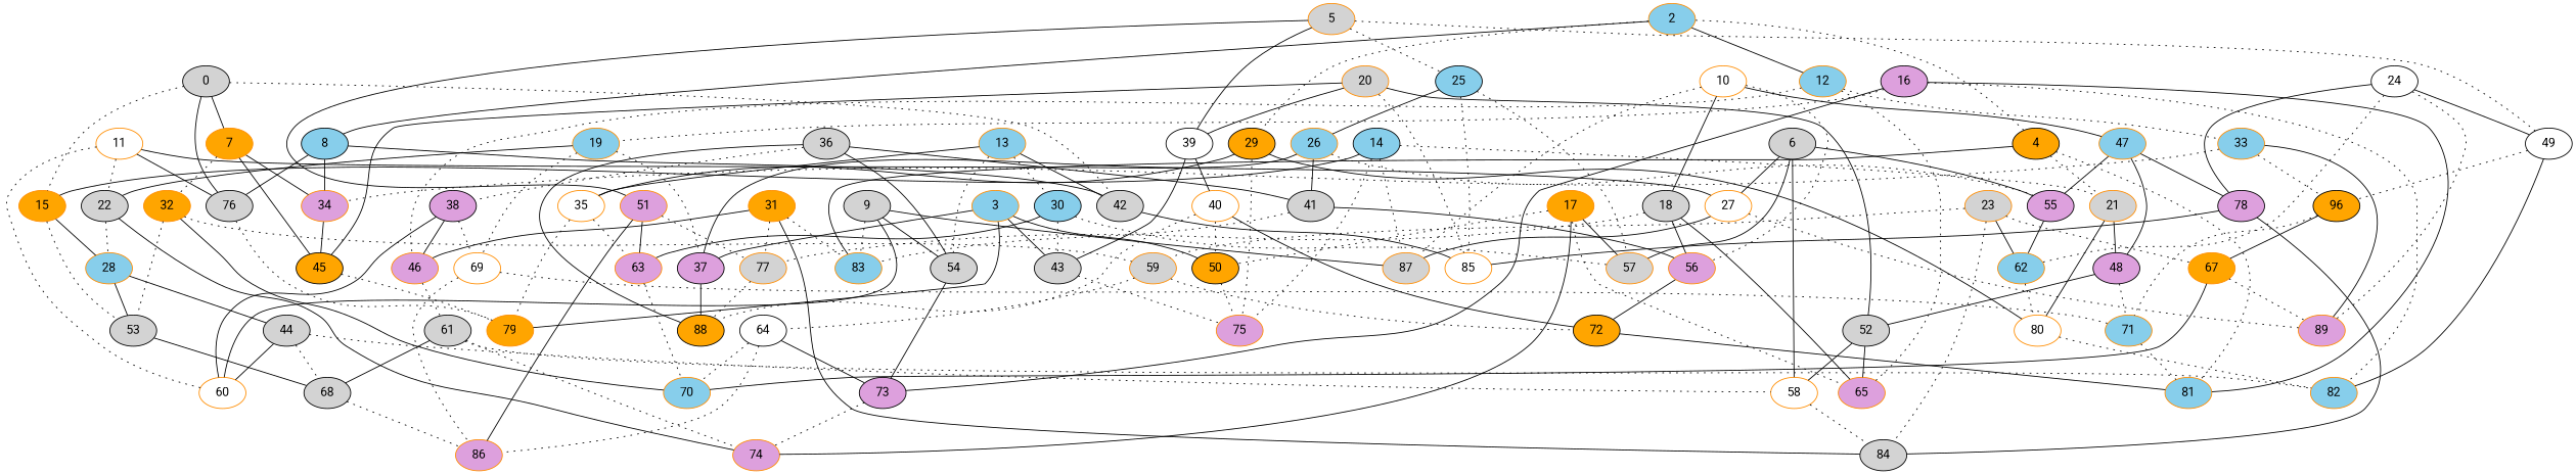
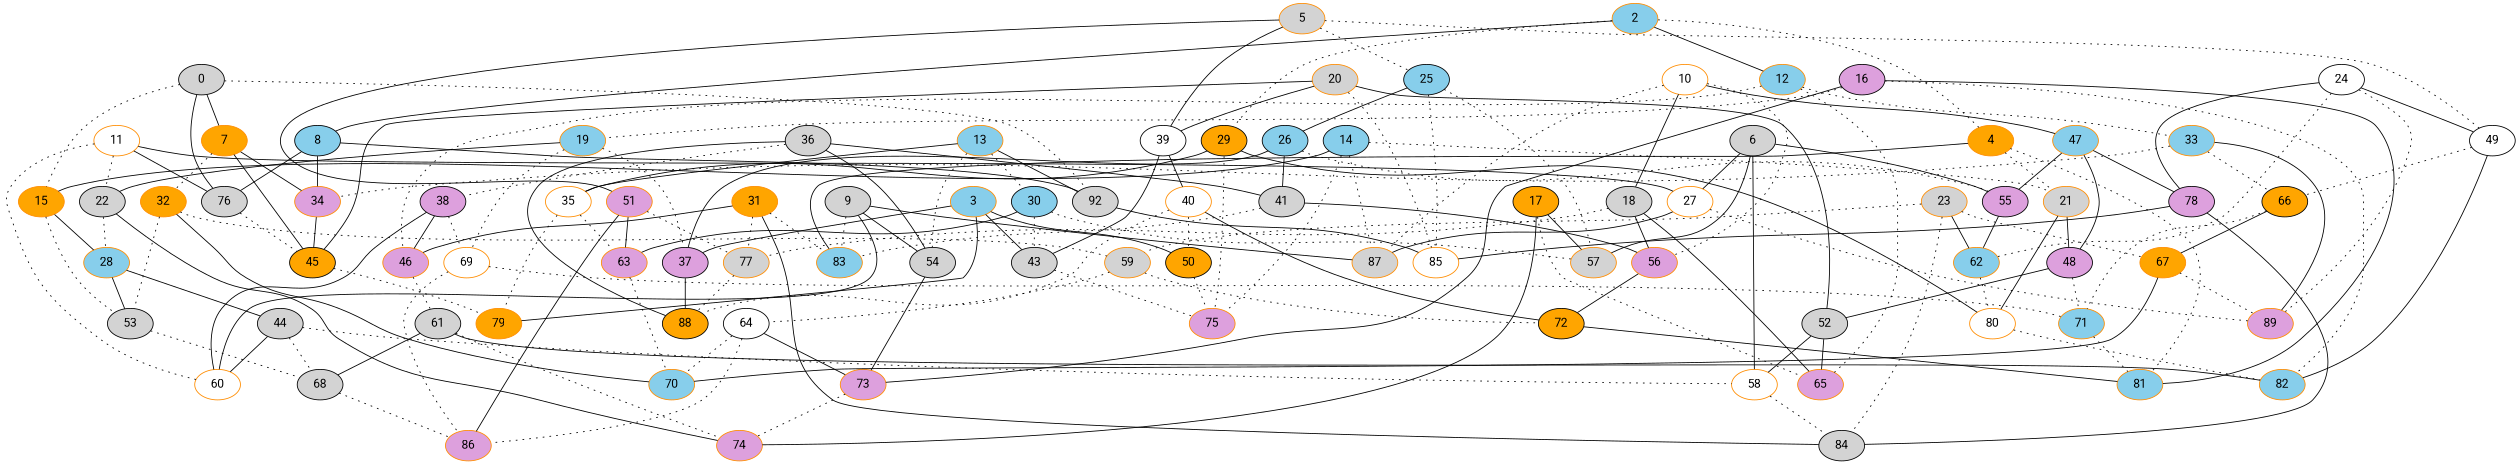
  graph {
    fontname=Roboto
    node [color=darkorange fillcolor=lightgrey fontname=Roboto style=filled]
    edge [fontname=Roboto style=solid]
    n1 [color=black label=0]
    7 [fillcolor=orange]
    15 [fillcolor=orange]
-   42 [color=black]
+   42 [color=black label=92]
    76 [color=black]
    32 [fillcolor=orange]
    34 [fillcolor=plum]
    45 [color=black fillcolor=orange]
    28 [fillcolor=skyblue]
    53 [color=black]
    85 [fillcolor=white]
    79 [fillcolor=orange]
    2 [fillcolor=skyblue]
-   4 [color=black fillcolor=orange]
+   4 [fillcolor=orange]
    8 [color=black fillcolor=skyblue]
    12 [fillcolor=skyblue]
    29 [color=black fillcolor=orange]
    21
    81 [fillcolor=skyblue]
    83 [fillcolor=skyblue]
    33 [fillcolor=skyblue]
    46 [fillcolor=plum]
    65 [fillcolor=plum]
    35 [fillcolor=white]
    75 [fillcolor=plum]
    80 [fillcolor=white]
    3 [fillcolor=skyblue]
    37 [color=black fillcolor=plum]
    43 [color=black]
    50 [color=black fillcolor=orange]
    88 [color=black fillcolor=orange]
    48 [color=black fillcolor=plum]
    25 [color=black fillcolor=skyblue]
    5
    39 [color=black fillcolor=white]
    49 [color=black fillcolor=white]
    51 [fillcolor=plum]
    57
-   26 [fillcolor=skyblue]
+   26 [color=black fillcolor=skyblue]
    40 [fillcolor=white]
    82 [fillcolor=skyblue]
-   66 [color=black fillcolor=orange label=96]
+   66 [color=black fillcolor=orange]
    77
    63 [fillcolor=plum]
    86 [fillcolor=plum]
    6 [color=black]
    27 [fillcolor=white]
    55 [color=black fillcolor=plum]
    58 [fillcolor=white]
    87
    89 [fillcolor=plum]
    62 [fillcolor=skyblue]
    84 [color=black]
    59
    70 [fillcolor=skyblue]
    9 [color=black]
    54 [color=black]
    60 [fillcolor=white]
-   73 [color=black fillcolor=plum]
+   73 [fillcolor=plum]
    10 [fillcolor=white]
    18 [color=black]
    47 [fillcolor=skyblue]
    56 [fillcolor=plum]
    78 [color=black fillcolor=plum]
    72 [color=black fillcolor=orange]
    11 [fillcolor=white]
    22 [color=black]
    74 [fillcolor=plum]
    61 [color=black]
    13 [fillcolor=skyblue]
    30 [color=black fillcolor=skyblue]
    14 [color=black fillcolor=skyblue]
    44 [color=black]
    68 [color=black]
    16 [color=black fillcolor=plum]
    19 [fillcolor=skyblue]
    69 [fillcolor=white]
-   17 [fillcolor=orange]
+   17 [color=black fillcolor=orange]
    71 [fillcolor=skyblue]
    20
    52 [color=black]
    23
    67 [fillcolor=orange]
    64 [color=black fillcolor=white]
    24 [color=black fillcolor=white]
    41 [color=black]
    31 [fillcolor=orange]
    36 [color=black]
    38 [color=black fillcolor=plum]
    n1 -- 7
    n1 -- 15 [style=dotted]
    n1 -- 42 [style=dotted]
    n1 -- 76
    7 -- 32 [style=dotted]
    7 -- 34
    7 -- 45
    15 -- 28
    15 -- 53 [style=dotted]
    42 -- 85
-   76 -- 79 [style=dotted]
+   76 -- 45 [style=dotted]
    32 -- 53 [style=dotted]
    32 -- 59 [style=dotted]
    32 -- 70
    34 -- 45
    45 -- 79 [style=dotted]
    28 -- 53
    28 -- 44
-   53 -- 68
+   53 -- 68 [style=dotted]
    2 -- 4 [style=dotted]
    2 -- 8
    2 -- 12
    2 -- 29 [style=dotted]
    4 -- 21 [style=dotted]
    4 -- 81 [style=dotted]
    4 -- 83
    8 -- 42
    8 -- 76
    8 -- 34
    12 -- 33 [style=dotted]
    12 -- 46 [style=dotted]
    12 -- 65 [style=dotted]
    29 -- 35
    29 -- 75 [style=dotted]
    29 -- 80
    21 -- 80
    21 -- 48
    33 -- 34 [style=dotted]
    33 -- 66 [style=dotted]
    33 -- 89
    46 -- 61 [style=dotted]
    35 -- 79 [style=dotted]
    35 -- 63 [style=dotted]
    80 -- 82 [style=dotted]
    3 -- 79
    3 -- 37
    3 -- 43
    3 -- 50
    37 -- 88
    43 -- 75 [style=dotted]
    50 -- 75 [style=dotted]
    48 -- 71 [style=dotted]
    48 -- 52
    25 -- 85 [style=dotted]
    25 -- 57 [style=dotted]
    25 -- 26
    5 -- 25 [style=dotted]
    5 -- 39
    5 -- 49 [style=dotted]
    5 -- 51
    39 -- 43
    39 -- 40
    49 -- 82
    49 -- 66 [style=dotted]
    51 -- 77 [style=dotted]
    51 -- 63
    51 -- 86
    26 -- 37
    26 -- 55 [style=dotted]
    26 -- 41
    40 -- 50 [style=dotted]
    40 -- 88 [style=dotted]
    40 -- 72
    66 -- 71 [style=dotted]
    66 -- 67
    77 -- 88 [style=dotted]
    63 -- 70 [style=dotted]
    6 -- 57
    6 -- 27
    6 -- 55
    6 -- 58
    27 -- 87
    27 -- 89 [style=dotted]
    55 -- 62
    58 -- 84 [style=dotted]
    62 -- 80 [style=dotted]
    59 -- 72 [style=dotted]
    59 -- 64 [style=dotted]
    9 -- 83 [style=dotted]
    9 -- 87
    9 -- 54
    9 -- 60
    54 -- 73
    73 -- 74 [style=dotted]
    10 -- 87 [style=dotted]
    10 -- 18
    10 -- 47
    10 -- 56 [style=dotted]
    18 -- 65
    18 -- 77 [style=dotted]
    18 -- 56
    47 -- 48
    47 -- 55
    47 -- 78
    56 -- 72
    78 -- 85
    78 -- 84
    72 -- 81
    11 -- 76
    11 -- 27
    11 -- 60 [style=dotted]
    11 -- 22 [style=dotted]
    22 -- 28 [style=dotted]
    22 -- 74
-   61 -- 82 [style=dotted]
+   61 -- 82
    61 -- 74 [style=dotted]
    61 -- 68
    13 -- 42
    13 -- 35
    13 -- 54 [style=dotted]
    13 -- 30 [style=dotted]
    30 -- 43 [style=dotted]
    30 -- 57 [style=dotted]
    30 -- 63
    14 -- 15
    14 -- 21 [style=dotted]
    14 -- 75 [style=dotted]
    14 -- 87 [style=dotted]
    44 -- 58 [style=dotted]
    44 -- 60
    44 -- 68 [style=dotted]
    68 -- 86 [style=dotted]
    16 -- 81
    16 -- 82 [style=dotted]
    16 -- 73
    16 -- 19 [style=dotted]
    19 -- 37 [style=dotted]
    19 -- 22
    19 -- 69 [style=dotted]
    69 -- 86 [style=dotted]
    69 -- 71 [style=dotted]
    17 -- 65 [style=dotted]
-   17 -- 50 [style=dotted]
    17 -- 57
    17 -- 74
    71 -- 81 [style=dotted]
    20 -- 45
    20 -- 85 [style=dotted]
    20 -- 39
    20 -- 52
    52 -- 65
    52 -- 58
    23 -- 62
    23 -- 84 [style=dotted]
    23 -- 59 [style=dotted]
    23 -- 67 [style=dotted]
    67 -- 89 [style=dotted]
    67 -- 70
    64 -- 86 [style=dotted]
    64 -- 70 [style=dotted]
    64 -- 73
    24 -- 49
    24 -- 89 [style=dotted]
    24 -- 62 [style=dotted]
    24 -- 78
    41 -- 83 [style=dotted]
    41 -- 56
    31 -- 83 [style=dotted]
    31 -- 46
    31 -- 77 [style=dotted]
    31 -- 84
    36 -- 88
    36 -- 54
    36 -- 41
    36 -- 38 [style=dotted]
    38 -- 46
    38 -- 60
    38 -- 69 [style=dotted]
  }
